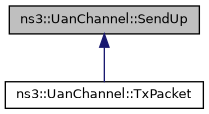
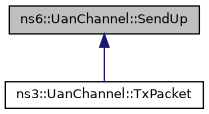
  digraph {
    rankdir=TB
    node [color=black fontname=Helvetica fontsize=10 shape=record style=filled]
-   n1 [fillcolor=grey75 fontcolor=black height=0.2 label="ns3::UanChannel::SendUp" width=0.4]
+   n1 [fillcolor=grey75 fontcolor=black height=0.2 label="ns6::UanChannel::SendUp" width=0.4]
    n2 [fillcolor=white height=0.2 label="ns3::UanChannel::TxPacket" width=0.4]
    n1 -> n2 [color=midnightblue dir=back fontname=Helvetica fontsize=10 labelfontname=Helvetica labelfontsize=10 style=solid]
  }
